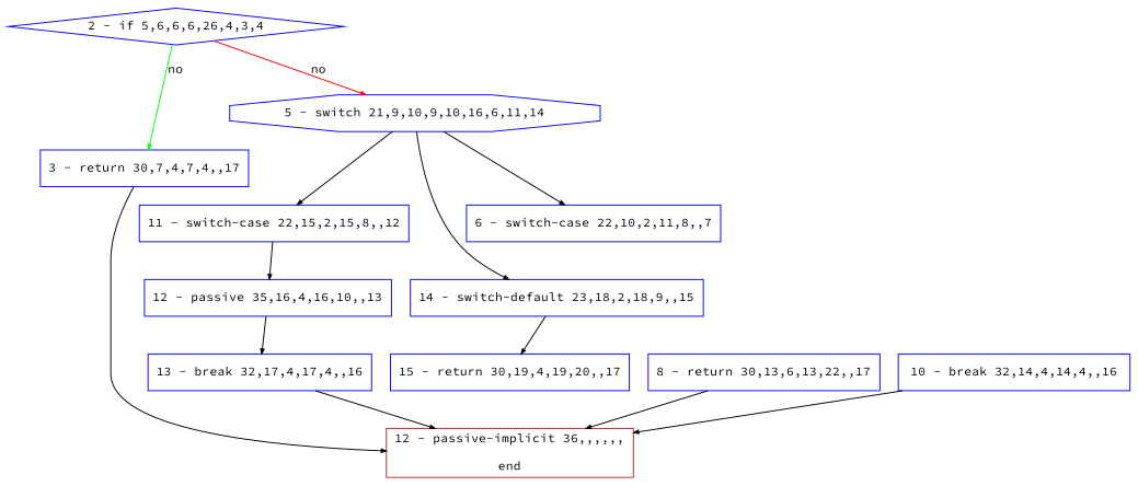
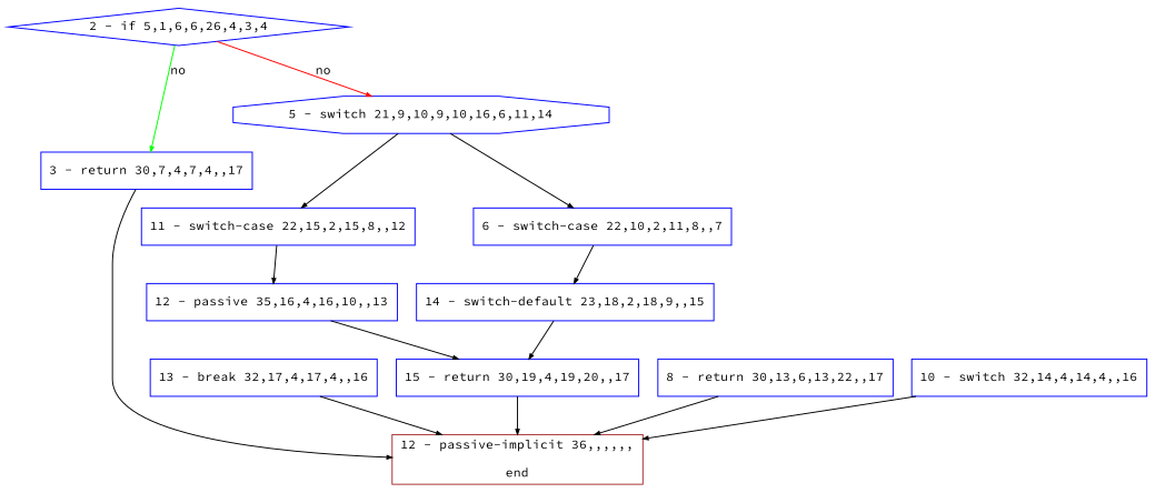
  digraph {
    bgcolor=white
    compound=true
    fillcolor="#FFFFCC"
    fontname="Source Code Pro"
    fontsize=12
    pack=true
    packmode=clust
    style="rounded,filled"
    node [color="#0000ff" compound=true fillcolor="#ffffff" fixedsize=false fontname="Source Code Pro" fontsize=12 node_initialized=no shape=box style=filled]
    edge [arrowhead=normal arrowsize=0.5 arrowtail=none color="#000000" compound=true dir=forward fontcolor=black fontname="Source Code Pro" fontsize=12]
-   n1 [label="2 - if 5,6,6,6,26,4,3,4" shape=diamond]
+   n1 [label="2 - if 5,1,6,6,26,4,3,4" shape=diamond]
    n2 [label="3 - return 30,7,4,7,4,,17"]
    n3 [label="5 - switch 21,9,10,9,10,16,6,11,14" shape=octagon]
    n4 [color="#a52a2a" label="12 - passive-implicit 36,,,,,,\n\nend"]
    n5 [label="6 - switch-case 22,10,2,11,8,,7"]
    n6 [label="11 - switch-case 22,15,2,15,8,,12"]
    n7 [label="14 - switch-default 23,18,2,18,9,,15"]
    n8 [label="12 - passive 35,16,4,16,10,,13"]
    n9 [label="15 - return 30,19,4,19,20,,17"]
    n10 [label="13 - break 32,17,4,17,4,,16"]
    n11 [label="8 - return 30,13,6,13,22,,17"]
-   n12 [label="10 - break 32,14,4,14,4,,16"]
+   n12 [label="10 - switch 32,14,4,14,4,,16"]
    n1 -> n2 [color="#00ff00" label=no]
    n1 -> n3 [color="#ff0000" label=no]
    n2 -> n4
    n3 -> n5
    n3 -> n6
-   n3 -> n7
+   n5 -> n7
    n6 -> n8
    n7 -> n9
-   n8 -> n10
+   n8 -> n9
+   n9 -> n4
    n10 -> n4
    n11 -> n4
    n12 -> n4
  }
